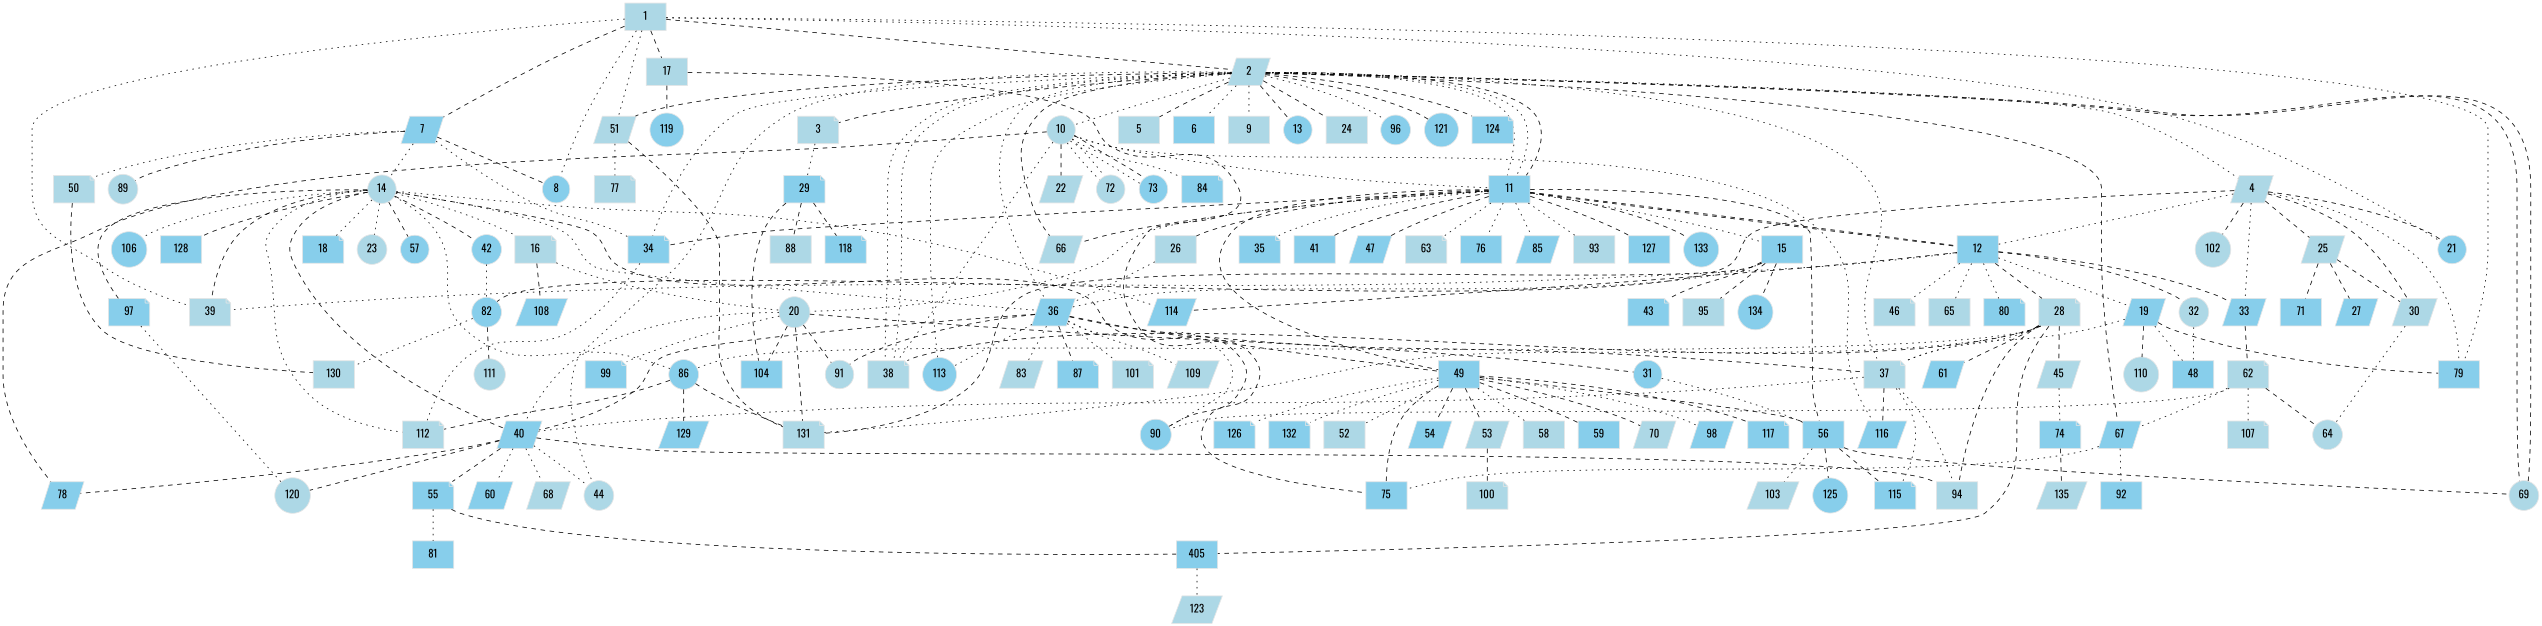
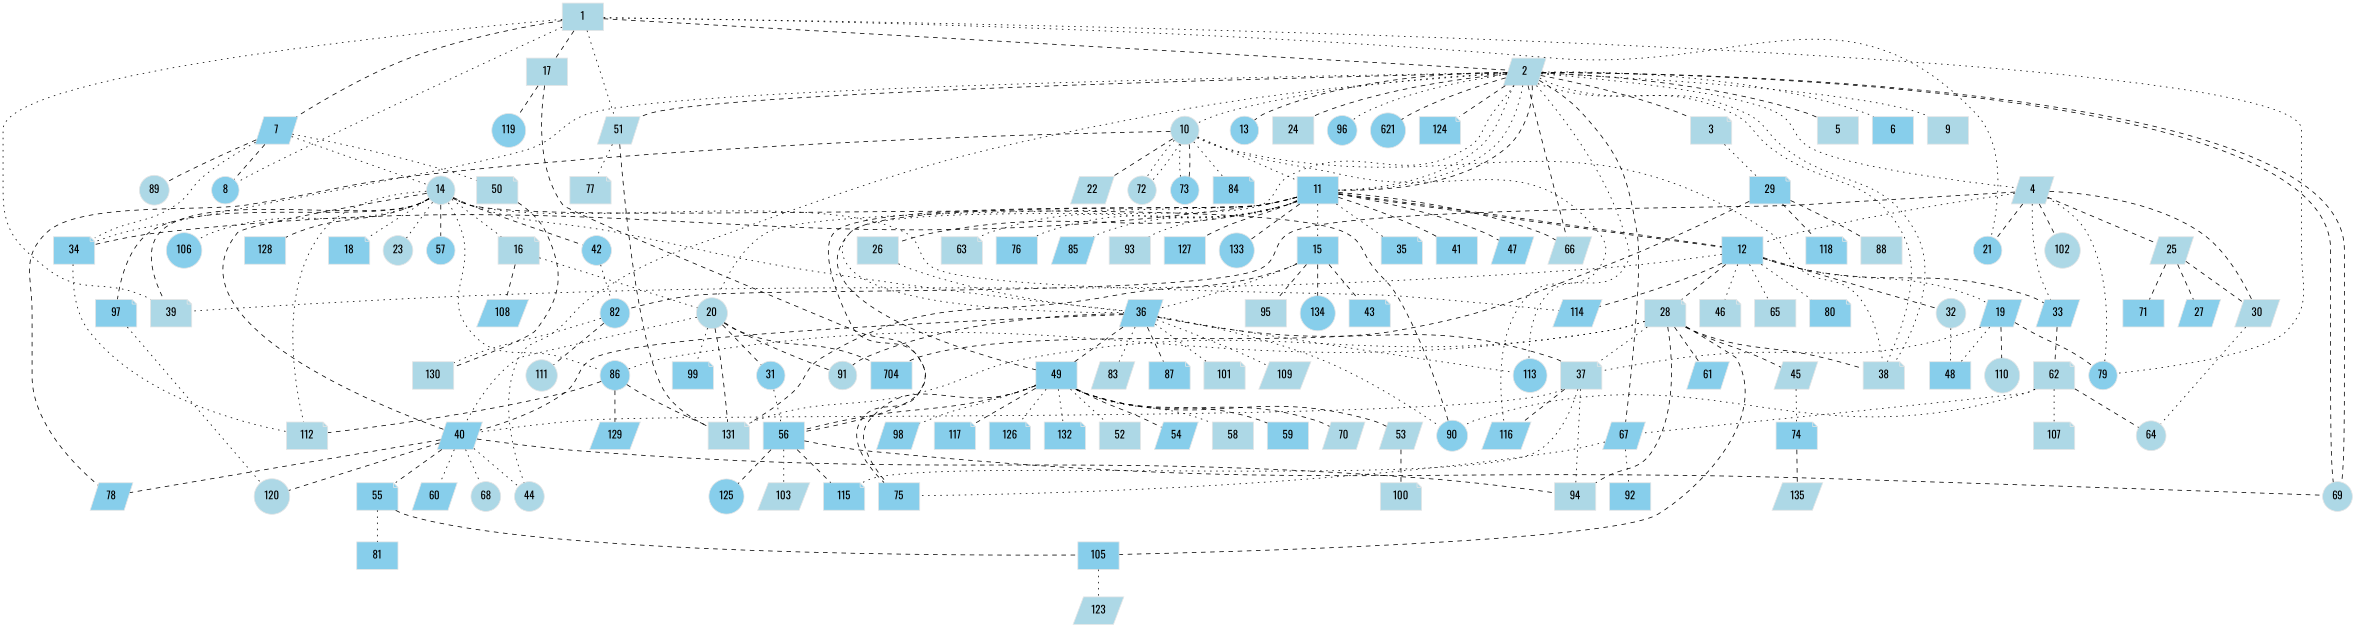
  graph {
    fontname=Oswald
    node [color=gray90 fillcolor=skyblue fontname=Oswald shape=parallelogram style=filled]
    edge [fontname=Oswald style=dashed]
    1 [fillcolor=lightblue shape=box]
    2 [fillcolor=lightblue]
    7
    8 [shape=circle]
    17 [fillcolor=lightblue shape=box]
    21 [shape=circle]
    39 [fillcolor=lightblue shape=note]
    51 [fillcolor=lightblue]
-   79 [shape=box]
+   79 [shape=circle]
    3 [fillcolor=lightblue shape=note]
    4 [fillcolor=lightblue]
    5 [fillcolor=lightblue shape=box]
    6 [shape=box]
    9 [fillcolor=lightblue shape=box]
    10 [fillcolor=lightblue shape=circle]
    11 [shape=box]
    13 [shape=circle]
    24 [fillcolor=lightblue shape=box]
    34 [shape=note]
    36
    37 [fillcolor=lightblue shape=note]
    38 [fillcolor=lightblue shape=note]
    44 [fillcolor=lightblue shape=circle]
    66 [fillcolor=lightblue]
    67
    69 [fillcolor=lightblue shape=circle]
    96 [shape=circle]
    113 [shape=circle]
-   121 [shape=circle]
+   121 [shape=circle label=621]
    124 [shape=note]
    14 [fillcolor=lightblue shape=circle]
    50 [fillcolor=lightblue shape=note]
    89 [fillcolor=lightblue shape=circle]
    75 [shape=box]
    119 [shape=circle]
    131 [fillcolor=lightblue shape=note]
    77 [fillcolor=lightblue shape=note]
    29 [shape=note]
    12 [shape=box]
    25 [fillcolor=lightblue]
    30 [fillcolor=lightblue]
    33
    82 [shape=circle]
    102 [fillcolor=lightblue shape=circle]
    22 [fillcolor=lightblue]
    72 [fillcolor=lightblue shape=circle]
    73 [shape=circle]
    78
    84 [shape=note]
    116
    15 [shape=box]
    20 [fillcolor=lightblue shape=circle]
    26 [fillcolor=lightblue shape=box]
    35 [shape=note]
    41 [shape=box]
    47
    49 [shape=box]
    56 [shape=box]
    63 [fillcolor=lightblue shape=note]
    76 [shape=box]
    85
    93 [fillcolor=lightblue shape=box]
    127 [shape=box]
    133 [shape=circle]
    112 [fillcolor=lightblue shape=note]
    40
    90 [shape=circle]
    91 [fillcolor=lightblue shape=circle]
    83 [fillcolor=lightblue]
    87 [shape=note]
    101 [fillcolor=lightblue shape=note]
    109 [fillcolor=lightblue]
    94 [fillcolor=lightblue shape=box]
    115 [shape=note]
    92 [shape=box]
-   104 [shape=box]
+   104 [shape=box label=704]
    88 [fillcolor=lightblue shape=box]
    118 [shape=note]
    19
    28 [fillcolor=lightblue shape=note]
    32 [fillcolor=lightblue shape=circle]
    46 [fillcolor=lightblue shape=note]
    65 [fillcolor=lightblue shape=box]
    80 [shape=note]
    114
    27
    71 [shape=box]
    64 [fillcolor=lightblue shape=circle]
    62 [fillcolor=lightblue shape=note]
    130 [fillcolor=lightblue shape=box]
    111 [fillcolor=lightblue shape=circle]
    16 [fillcolor=lightblue shape=note]
    18 [shape=note]
    23 [fillcolor=lightblue shape=circle]
    42 [shape=circle]
    57 [shape=circle]
    86 [shape=circle]
    97 [shape=note]
    106 [shape=circle]
    128 [shape=box]
    43 [shape=note]
    95 [fillcolor=lightblue shape=box]
    134 [shape=circle]
    31 [shape=circle]
    99 [shape=note]
    52 [fillcolor=lightblue shape=box]
    53 [fillcolor=lightblue]
    54
    58 [fillcolor=lightblue shape=box]
    59 [shape=box]
    70 [fillcolor=lightblue]
    98
    117 [shape=note]
    126 [shape=note]
    132 [shape=note]
    103 [fillcolor=lightblue]
    125 [shape=circle]
    48 [shape=box]
    110 [fillcolor=lightblue shape=circle]
    45 [fillcolor=lightblue]
    61
-   105 [shape=box label=405]
+   105 [shape=box]
    108
    55 [shape=note]
    60
-   68 [fillcolor=lightblue]
+   68 [fillcolor=lightblue shape=circle]
    120 [fillcolor=lightblue shape=circle]
    129
    74 [shape=note]
    123 [fillcolor=lightblue]
    107 [fillcolor=lightblue shape=note]
    81 [shape=box]
    135 [fillcolor=lightblue]
    100 [fillcolor=lightblue shape=note]
    1 -- 2
    1 -- 7
    1 -- 8 [style=dotted]
    1 -- 17
    1 -- 21 [style=dotted]
    1 -- 39 [style=dotted]
    1 -- 51 [style=dotted]
    1 -- 79 [style=dotted]
    2 -- 51
    2 -- 3
    2 -- 4 [style=dotted]
    2 -- 5
    2 -- 6 [style=dotted]
    2 -- 9 [style=dotted]
    2 -- 10 [style=dotted]
    2 -- 11 [style=dotted]
    2 -- 11 [style=dotted]
    2 -- 11
    2 -- 13
    2 -- 24
    2 -- 34 [style=dotted]
    2 -- 36 [style=dotted]
-   2 -- 37 [style=dotted]
    2 -- 38 [style=dotted]
    2 -- 38 [style=dotted]
    2 -- 44 [style=dotted]
    2 -- 66
    2 -- 67
    2 -- 69
    2 -- 69
    2 -- 96 [style=dotted]
    2 -- 113 [style=dotted]
    2 -- 121
    2 -- 124
    7 -- 8
    7 -- 34 [style=dotted]
    7 -- 14 [style=dotted]
    7 -- 50 [style=dotted]
    7 -- 89
    17 -- 75
    17 -- 119
    51 -- 131
    51 -- 77 [style=dotted]
    3 -- 29 [style=dotted]
    4 -- 21
    4 -- 79 [style=dotted]
    4 -- 12 [style=dotted]
    4 -- 25
    4 -- 30
    4 -- 33 [style=dotted]
    4 -- 82
    4 -- 102
    10 -- 11 [style=dotted]
    10 -- 38 [style=dotted]
    10 -- 22
    10 -- 72 [style=dotted]
    10 -- 72 [style=dotted]
    10 -- 73 [style=dotted]
    10 -- 73
    10 -- 78
    10 -- 84 [style=dotted]
    10 -- 116 [style=dotted]
    11 -- 34
    11 -- 66
    11 -- 12
    11 -- 12
    11 -- 15 [style=dotted]
    11 -- 20 [style=dotted]
    11 -- 26
    11 -- 35 [style=dotted]
    11 -- 41
    11 -- 47
    11 -- 49
    11 -- 56
    11 -- 63 [style=dotted]
    11 -- 76 [style=dotted]
    11 -- 85 [style=dotted]
    11 -- 93 [style=dotted]
    11 -- 127
    11 -- 133
    34 -- 112 [style=dotted]
    36 -- 37
    36 -- 113 [style=dotted]
    36 -- 49
    36 -- 40
    36 -- 90 [style=dotted]
    36 -- 91
    36 -- 83 [style=dotted]
    36 -- 87
    36 -- 101 [style=dotted]
    36 -- 109 [style=dotted]
    37 -- 116
    37 -- 40 [style=dotted]
    37 -- 94 [style=dotted]
    37 -- 115 [style=dotted]
    67 -- 75 [style=dotted]
    67 -- 92 [style=dotted]
    14 -- 39
    14 -- 36 [style=dotted]
    14 -- 112 [style=dotted]
    14 -- 40
    14 -- 90
    14 -- 114 [style=dotted]
    14 -- 16 [style=dotted]
    14 -- 18 [style=dotted]
    14 -- 23 [style=dotted]
    14 -- 42
    14 -- 57
    14 -- 86 [style=dotted]
    14 -- 97
    14 -- 106 [style=dotted]
    14 -- 128
    50 -- 130
    29 -- 104
    29 -- 88
    29 -- 118
    12 -- 39 [style=dotted]
    12 -- 33
    12 -- 19 [style=dotted]
    12 -- 28
    12 -- 32
    12 -- 46 [style=dotted]
    12 -- 65 [style=dotted]
    12 -- 80 [style=dotted]
    12 -- 114
    25 -- 30
    25 -- 27
    25 -- 71
    30 -- 64 [style=dotted]
    33 -- 62
    82 -- 130 [style=dotted]
    82 -- 111
    15 -- 36 [style=dotted]
    15 -- 131
    15 -- 43
    15 -- 95
    15 -- 134
    20 -- 131
    20 -- 40 [style=dotted]
    20 -- 91
    20 -- 104
    20 -- 31
    20 -- 99 [style=dotted]
    26 -- 36 [style=dotted]
    49 -- 75
    49 -- 56
    49 -- 52 [style=dotted]
    49 -- 53
    49 -- 54
    49 -- 58 [style=dotted]
    49 -- 59
    49 -- 70
    49 -- 98 [style=dotted]
    49 -- 117
    49 -- 126 [style=dotted]
    49 -- 132 [style=dotted]
    56 -- 69
    56 -- 115
    56 -- 103 [style=dotted]
    56 -- 125
    40 -- 44 [style=dotted]
    40 -- 78
    40 -- 94
    40 -- 55
    40 -- 60 [style=dotted]
    40 -- 68 [style=dotted]
    40 -- 120
    19 -- 79
    19 -- 37 [style=dotted]
    19 -- 48 [style=dotted]
    19 -- 110
    28 -- 37 [style=dotted]
    28 -- 38
    28 -- 131 [style=dotted]
    28 -- 94
    28 -- 86 [style=dotted]
    28 -- 45
    28 -- 61
    28 -- 105
    32 -- 48 [style=dotted]
    62 -- 67 [style=dotted]
    62 -- 90 [style=dotted]
    62 -- 64
    62 -- 107 [style=dotted]
    16 -- 20 [style=dotted]
    16 -- 108
    42 -- 82 [style=dotted]
    86 -- 131
    86 -- 112
    86 -- 129
    97 -- 120 [style=dotted]
    31 -- 56 [style=dotted]
    53 -- 100
    45 -- 74 [style=dotted]
    105 -- 123 [style=dotted]
    55 -- 105
    55 -- 81 [style=dotted]
    74 -- 135
  }
